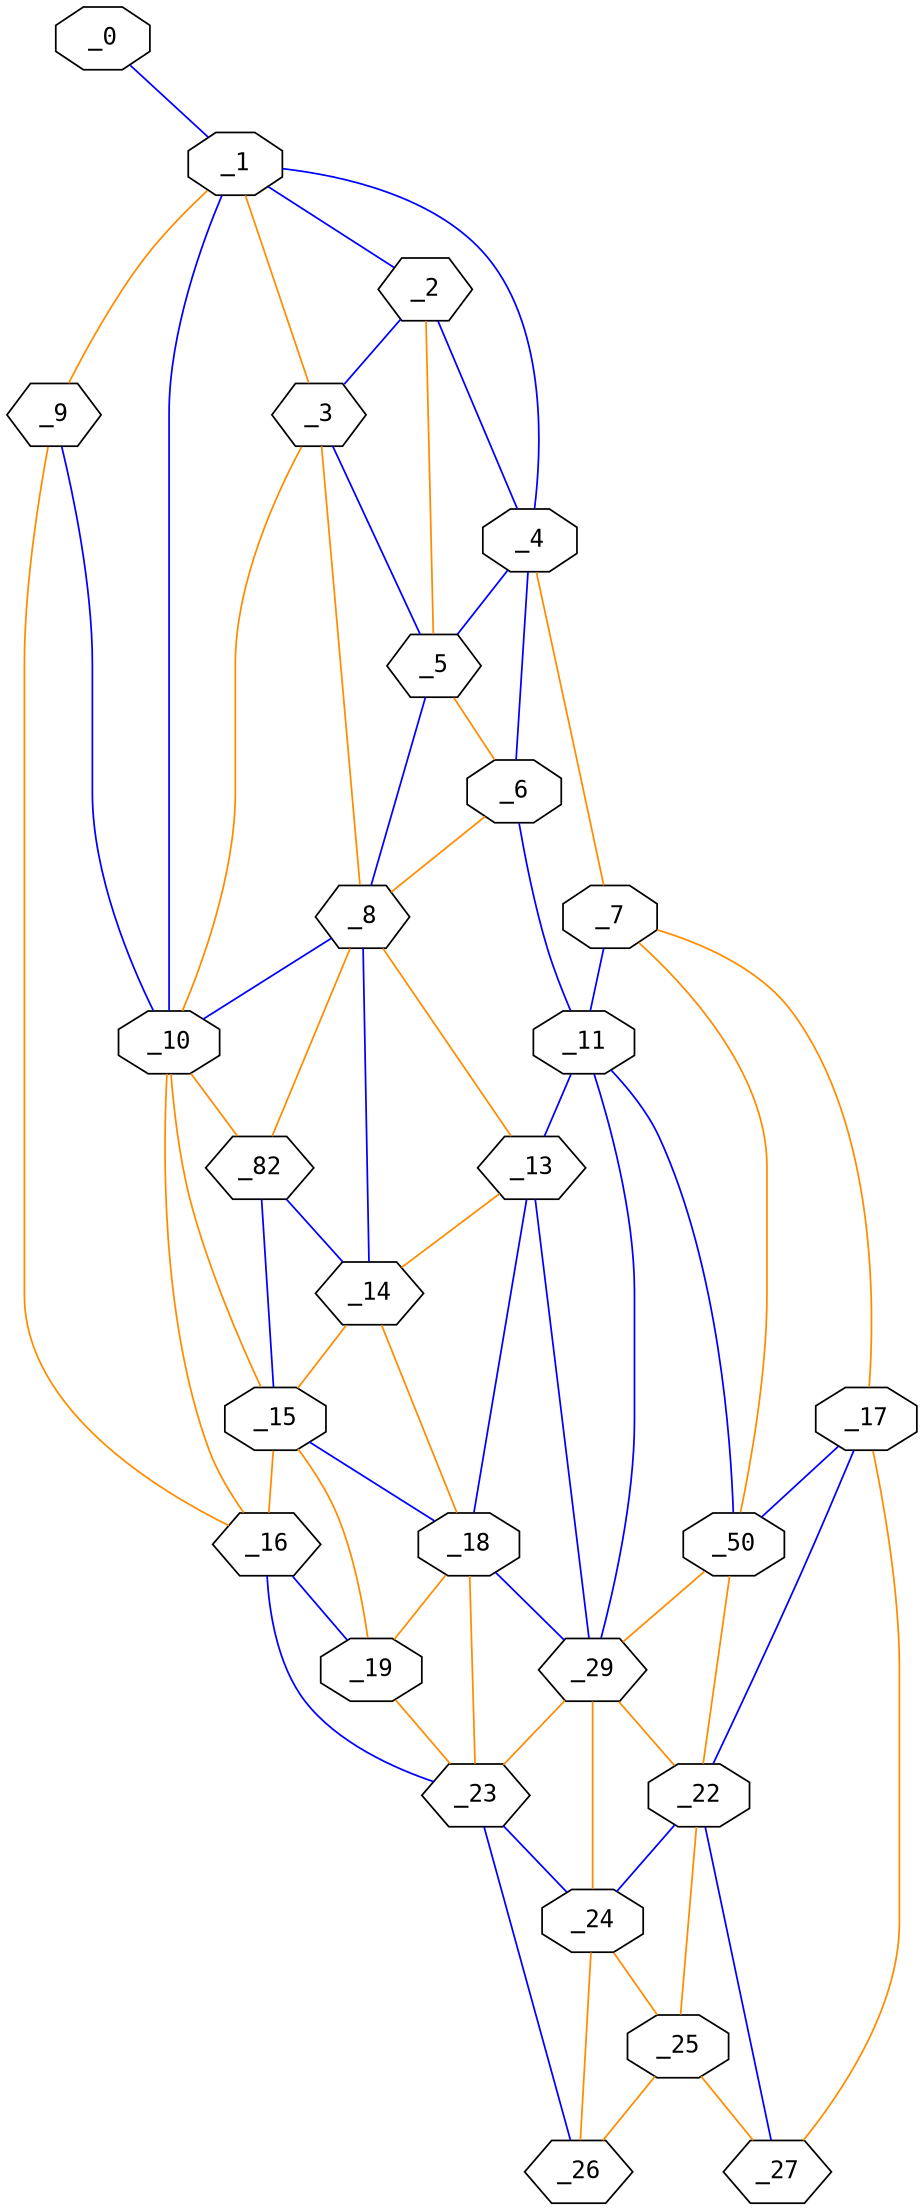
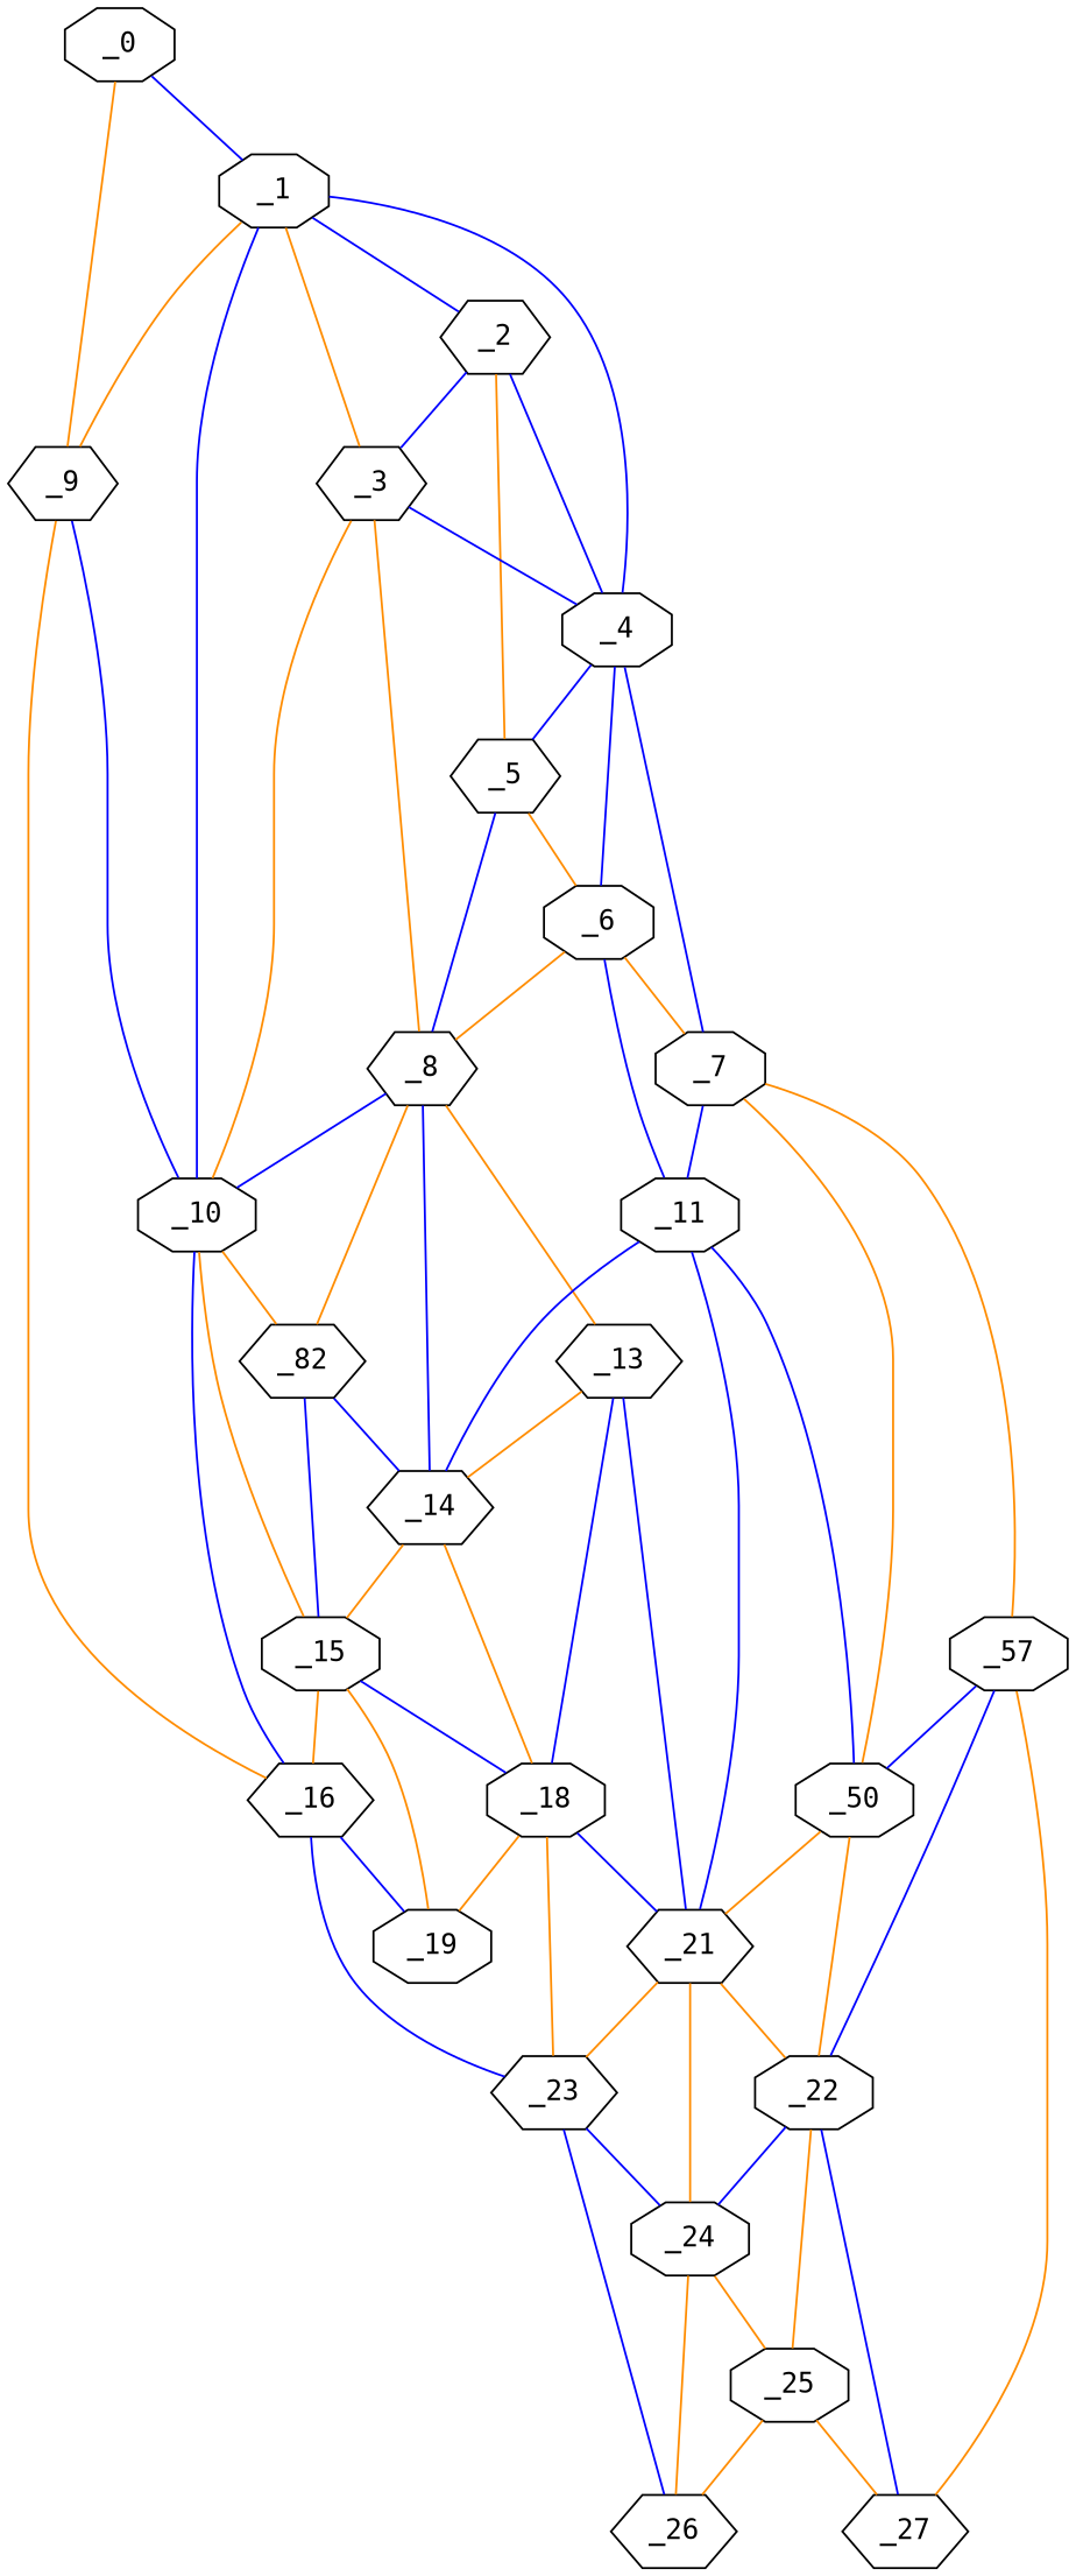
  graph {
    fontname="DejaVu Sans Mono"
    node [fontname="DejaVu Sans Mono" shape=octagon x=54 y=69]
    edge [color=darkorange fontname="DejaVu Sans Mono" valence=2]
    _0 [x=5 y=102]
    _1 [x=7 y=90]
    _9 [shape=hexagon y=110]
    _2 [shape=hexagon x=21 y=71]
    _3 [shape=hexagon x=29]
    _4 [x=32 y=52]
    _10 [x=57 y=98]
    _16 [shape=hexagon x=70 y=104]
    _5 [shape=hexagon x=32 y=66]
    _8 [shape=hexagon y=76]
    _6 [x=39 y=63]
    _7 [x=50 y=34]
    n13 [label=_82 shape=hexagon x=60 y=92]
    _15 [x=70 y=93]
    _19 [x=85 y=90]
    _23 [shape=hexagon x=108]
    _13 [shape=hexagon x=62]
    _14 [shape=hexagon x=63 y=77]
    _11 [x=58 y=66]
-   _17 [x=71 y=17]
+   _17 [x=71 y=17 label=_57]
    n21 [label=_50 x=86 y=41]
    _18 [x=80 y=78]
-   _21 [shape=hexagon x=87 y=58 label=_29]
+   _21 [shape=hexagon x=87 y=58]
    _22 [x=103 y=42]
    _27 [shape=hexagon x=123 y=26]
    _24 [x=109 y=52]
    _25 [x=117 y=41]
    _26 [shape=hexagon x=121 y=54]
    _0 -- _1 [color=blue valence=1]
+   _0 -- _9 [valence=1]
    _1 -- _9
    _1 -- _2 [color=blue]
    _1 -- _3
    _1 -- _4 [color=blue valence=1]
    _1 -- _10 [color=blue]
    _9 -- _10 [color=blue valence=1]
    _9 -- _16 [valence=1]
    _2 -- _3 [color=blue]
    _2 -- _4 [color=blue]
    _2 -- _5
    _3 -- _10
-   _3 -- _5 [color=blue valence=1]
+   _3 -- _4 [color=blue valence=1]
    _3 -- _8
    _4 -- _5 [color=blue]
    _4 -- _6 [color=blue]
-   _4 -- _7 [valence=1]
-   _10 -- _16
+   _4 -- _7 [color=blue valence=1]
+   _10 -- _16 [color=blue]
    _10 -- n13
    _10 -- _15
    _16 -- _19 [color=blue valence=1]
    _16 -- _23 [color=blue valence=1]
    _5 -- _8 [color=blue]
    _5 -- _6
    _8 -- _10 [color=blue]
    _8 -- n13 [valence=1]
    _8 -- _13 [valence=1]
    _8 -- _14 [color=blue]
    _6 -- _8
+   _6 -- _7 [valence=1]
    _6 -- _11 [color=blue]
    _7 -- _11 [color=blue]
    _7 -- _17 [valence=1]
    _7 -- n21 [valence=1]
    n13 -- _15 [color=blue valence=1]
    n13 -- _14 [color=blue]
    _15 -- _16
    _15 -- _19 [valence=1]
    _15 -- _18 [color=blue]
-   _19 -- _23
    _23 -- _24 [color=blue]
    _23 -- _26 [color=blue valence=1]
    _13 -- _14
    _13 -- _18 [color=blue]
    _13 -- _21 [color=blue]
    _14 -- _15
    _14 -- _18 [valence=1]
-   _11 -- _13 [color=blue]
+   _11 -- _14 [color=blue]
    _11 -- n21 [color=blue]
    _11 -- _21 [color=blue]
    _17 -- n21 [color=blue]
    _17 -- _22 [color=blue valence=1]
    _17 -- _27 [valence=1]
    n21 -- _21
    n21 -- _22
    _18 -- _19
    _18 -- _23 [valence=1]
    _18 -- _21 [color=blue]
    _21 -- _23 [valence=1]
    _21 -- _22
    _21 -- _24
    _22 -- _27 [color=blue]
    _22 -- _24 [color=blue valence=1]
    _22 -- _25
    _24 -- _25
    _24 -- _26
    _25 -- _27 [valence=1]
    _25 -- _26 [valence=1]
  }
